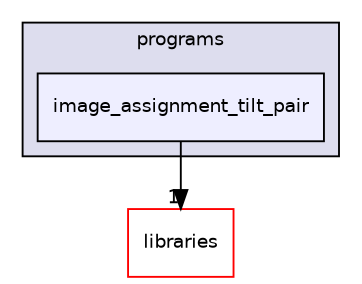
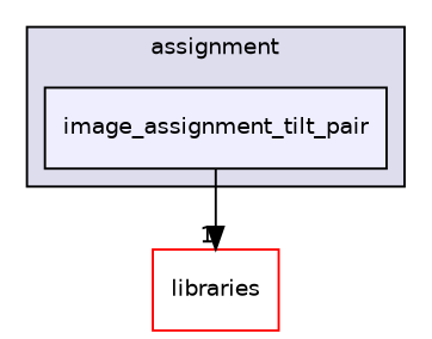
  digraph {
    compound=true
    node [fontname=Helvetica fontsize=10 shape=box style=filled]
    n1 [fillcolor="#eeeeff" label=image_assignment_tilt_pair pencolor=black]
    n2 [color=red fillcolor=white label=libraries]
    subgraph cluster_1 {
      bgcolor="#ddddee"
      fontname=Helvetica
      fontsize=10
-     label=programs
+     label=assignment
      pencolor=black
      n1
    }
    n1 -> n2 [headlabel=1 labeldistance=1.5 labelfontname=Helvetica labelfontsize=10]
  }
